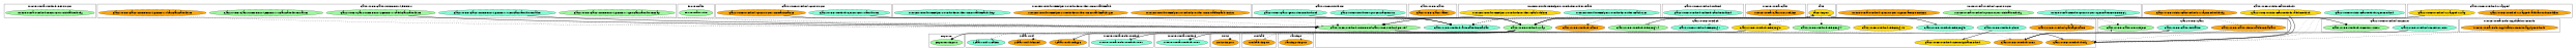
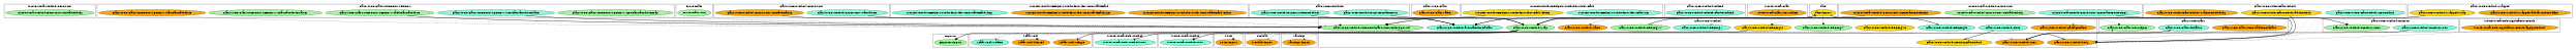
  digraph {
    node [fillcolor=orange style=filled]
    edge [arrowhead=onormal style=bold]
    "warnings::import"
    "Moose::Meta::Role::Application::ToRole::apply_methods"
    "Class::MOP::Mixin::HasMethods::add_method" [fillcolor=gold]
    "Class::MOP::Mixin::HasMethods::wrap_method_body"
    "Class::MOP::Mixin::HasMethods::get_method" [fillcolor=aquamarine]
    "Class::MOP::Method::Inlined::can_be_inlined" [fillcolor=aquamarine]
    "Moose::Meta::Method::Constructor::_initialize_body" [fillcolor=palegreen]
    "Moose::Meta::Method::Constructor::_generate_BUILDALL"
    n9 [fillcolor=aquamarine label="Moose::Meta::ToRole::Constructor::_generate_BUILDARGS"]
    "Scalar::Util::reftype"
    "Scalar::Util::blessed"
    "Scalar::Util::weaken" [fillcolor=aquamarine]
    "Class::MOP::Method::Wrapped::add_around_modifier"
    "Class::MOP::Method::Wrapped::wrap" [fillcolor=gold]
    "Moose::Meta::Class::new_object"
    "Class::MOP::Class::_immutable_metaclass"
    "Class::MOP::Class::initialize" [fillcolor=aquamarine]
    "Class::MOP::Class::new_object" [fillcolor=palegreen]
    "Moose::Meta::Method::Destructor::_initialize_body" [fillcolor=palegreen]
    "Exporter::import" [fillcolor=palegreen]
    "Class::MOP::Class::__ANON__::SERIAL::1::set_class_attribute_value" [fillcolor=aquamarine]
    "Class::MOP::Class::__ANON__::SERIAL::1::_add_class_attribute" [fillcolor=palegreen]
    "Class::MOP::Class::__ANON__::SERIAL::1::_class_attribute_values" [fillcolor=palegreen]
    "Class::MOP::Class::__ANON__::SERIAL::1::has_class_attribute"
    "Class::MOP::Class::__ANON__::SERIAL::1::get_class_attribute_map" [fillcolor=palegreen]
    "Class::MOP::Method::Accessor::_new" [fillcolor=palegreen]
    "Class::MOP::Method::Accessor::new" [fillcolor=aquamarine]
    "Foo::Domain::size" [fillcolor=palegreen]
    "base::import" [fillcolor=gold]
    "strict::import"
    "Class::MOP::Method::Constructor::_attributes" [fillcolor=aquamarine]
    "Class::MOP::Method::Constructor::_meta_instance"
    "Moose::Meta::Role::Method::_new" [fillcolor=aquamarine]
    "Moose::Meta::Method::_new" [fillcolor=aquamarine]
    "MooseX::AttributeHelpers::MethodProvider::ImmutableHash::keys" [fillcolor=aquamarine]
    "MooseX::AttributeHelpers::MethodProvider::ImmutableHash::exists"
    "MooseX::AttributeHelpers::MethodProvider::ImmutableHash::get"
    "Class::MOP::Attribute::_process_accessors" [fillcolor=aquamarine]
-   "Class::MOP::Attribute::get_write_method_ref" [fillcolor=aquamarine label="Class::MOP::Class::get_write_method_ref"]
+   "Class::MOP::Attribute::get_write_method_ref" [fillcolor=aquamarine]
    "overload::import"
    "Class::MOP::Class:::after"
    "MooseX::AttributeHelpers::MethodProvider::Hash::set" [fillcolor=aquamarine]
    "MooseX::AttributeHelpers::MethodProvider::Hash::delete" [fillcolor=gold]
    "Class::MOP::Method::BEGIN@5" [fillcolor=aquamarine]
    "Class::MOP::Method::clone" [fillcolor=aquamarine]
    "Class::MOP::Method::body"
    "Class::MOP::Method::_new"
    "Class::MOP::Method::BEGIN@7" [fillcolor=aquamarine]
    "Class::MOP::Method::wrap" [fillcolor=palegreen]
    "Class::MOP::Method::package_name"
    "Class::MOP::Method::BEGIN@14" [fillcolor=palegreen]
    "Class::MOP::Method::BEGIN@4" [fillcolor=palegreen]
    "Class::MOP::Method::BEGIN@19" [fillcolor=gold]
    "Class::MOP::Method::BEGIN@8" [fillcolor=gold]
    "Class::MOP::Method::name"
    "Class::MOP::Method::__ANON__[Class/MOP/Method.pm:19]" [fillcolor=palegreen]
    "Class::MOP::Method::associated_metaclass" [fillcolor=aquamarine]
    "Class::MOP::Method::_set_original_method" [fillcolor=gold]
    subgraph cluster_1 {
      label=warnings
      "warnings::import"
    }
    subgraph cluster_2 {
      label="Moose::Meta::Role::Application::ToRole"
      "Moose::Meta::Role::Application::ToRole::apply_methods"
    }
    subgraph cluster_3 {
      label="Class::MOP::Mixin::HasMethods"
      "Class::MOP::Mixin::HasMethods::add_method"
      "Class::MOP::Mixin::HasMethods::wrap_method_body"
      "Class::MOP::Mixin::HasMethods::get_method"
    }
    subgraph cluster_4 {
      label="Class::MOP::Method::Inlined"
      "Class::MOP::Method::Inlined::can_be_inlined"
    }
    subgraph cluster_5 {
      label="Moose::Meta::Method::Constructor"
      "Moose::Meta::Method::Constructor::_initialize_body"
      "Moose::Meta::Method::Constructor::_generate_BUILDALL"
      n9
    }
    subgraph cluster_6 {
      label="Scalar::Util"
      "Scalar::Util::reftype"
      "Scalar::Util::blessed"
      "Scalar::Util::weaken"
    }
    subgraph cluster_7 {
      label="Class::MOP::Method::Wrapped"
      "Class::MOP::Method::Wrapped::add_around_modifier"
      "Class::MOP::Method::Wrapped::wrap"
    }
    subgraph cluster_8 {
      label="Moose::Meta::Class"
      "Moose::Meta::Class::new_object"
    }
    subgraph cluster_9 {
      label="Class::MOP::Class"
      "Class::MOP::Class::_immutable_metaclass"
      "Class::MOP::Class::initialize"
      "Class::MOP::Class::new_object"
    }
    subgraph cluster_10 {
      label="Moose::Meta::Method::Destructor"
      "Moose::Meta::Method::Destructor::_initialize_body"
    }
    subgraph cluster_11 {
      label=Exporter
      "Exporter::import"
    }
    subgraph cluster_12 {
      label="Class::MOP::Class::__ANON__::SERIAL::1"
      "Class::MOP::Class::__ANON__::SERIAL::1::set_class_attribute_value"
      "Class::MOP::Class::__ANON__::SERIAL::1::_add_class_attribute"
      "Class::MOP::Class::__ANON__::SERIAL::1::_class_attribute_values"
      "Class::MOP::Class::__ANON__::SERIAL::1::has_class_attribute"
      "Class::MOP::Class::__ANON__::SERIAL::1::get_class_attribute_map"
    }
    subgraph cluster_13 {
      label="Class::MOP::Method::Accessor"
      "Class::MOP::Method::Accessor::_new"
      "Class::MOP::Method::Accessor::new"
    }
    subgraph cluster_14 {
      label="Foo::Domain"
      "Foo::Domain::size"
    }
    subgraph cluster_15 {
      label=base
      "base::import"
    }
    subgraph cluster_16 {
      label="strict"
      "strict::import"
    }
    subgraph cluster_17 {
      label="Class::MOP::Method::Constructor"
      "Class::MOP::Method::Constructor::_attributes"
      "Class::MOP::Method::Constructor::_meta_instance"
    }
    subgraph cluster_18 {
      label="Moose::Meta::Role::Method"
      "Moose::Meta::Role::Method::_new"
    }
    subgraph cluster_19 {
      label="Moose::Meta::Method"
      "Moose::Meta::Method::_new"
    }
    subgraph cluster_20 {
      label="MooseX::AttributeHelpers::MethodProvider::ImmutableHash"
      "MooseX::AttributeHelpers::MethodProvider::ImmutableHash::keys"
      "MooseX::AttributeHelpers::MethodProvider::ImmutableHash::exists"
      "MooseX::AttributeHelpers::MethodProvider::ImmutableHash::get"
    }
    subgraph cluster_21 {
      label="Class::MOP::Attribute"
      "Class::MOP::Attribute::_process_accessors"
      "Class::MOP::Attribute::get_write_method_ref"
    }
    subgraph cluster_22 {
      label=overload
      "overload::import"
    }
    subgraph cluster_23 {
      label="Class::MOP::Class:"
      "Class::MOP::Class:::after"
    }
    subgraph cluster_24 {
      label="MooseX::AttributeHelpers::MethodProvider::Hash"
      "MooseX::AttributeHelpers::MethodProvider::Hash::set"
      "MooseX::AttributeHelpers::MethodProvider::Hash::delete"
    }
    subgraph cluster_25 {
      label="Class::MOP::Method"
      "Class::MOP::Method::BEGIN@5"
      "Class::MOP::Method::clone"
      "Class::MOP::Method::body"
      "Class::MOP::Method::_new"
      "Class::MOP::Method::BEGIN@7"
      "Class::MOP::Method::wrap"
      "Class::MOP::Method::package_name"
      "Class::MOP::Method::BEGIN@14"
      "Class::MOP::Method::BEGIN@4"
      "Class::MOP::Method::BEGIN@19"
      "Class::MOP::Method::BEGIN@8"
      "Class::MOP::Method::name"
      "Class::MOP::Method::__ANON__[Class/MOP/Method.pm:19]"
      "Class::MOP::Method::associated_metaclass"
      "Class::MOP::Method::_set_original_method"
    }
    "Moose::Meta::Role::Application::ToRole::apply_methods" -> "Class::MOP::Method::body" [style=dashed]
    "Class::MOP::Mixin::HasMethods::add_method" -> "Class::MOP::Method::body"
    "Class::MOP::Mixin::HasMethods::add_method" -> "Class::MOP::Method::package_name" [arrowhead=tee style=dotted]
    "Class::MOP::Mixin::HasMethods::wrap_method_body" -> "Class::MOP::Method::wrap" [arrowhead=box style=dashed]
    "Class::MOP::Mixin::HasMethods::get_method" -> "Class::MOP::Method::body" [arrowhead=tee style=dotted]
    "Class::MOP::Method::Inlined::can_be_inlined" -> "Class::MOP::Method::name" [arrowhead=tee style=dotted]
    "Class::MOP::Method::Inlined::can_be_inlined" -> "Class::MOP::Method::associated_metaclass" [style=dashed]
    "Moose::Meta::Method::Constructor::_initialize_body" -> "Class::MOP::Method::associated_metaclass" [arrowhead=box style=dashed]
-   "Moose::Meta::Method::Constructor::_generate_BUILDALL" -> "Class::MOP::Method::associated_metaclass" [arrowhead=tee style=dotted]
+   "Moose::Meta::Method::Constructor::_generate_BUILDALL" -> "Class::MOP::Method::associated_metaclass" [arrowhead=tee]
    n9 -> "Class::MOP::Method::body"
    n9 -> "Class::MOP::Method::associated_metaclass" [arrowhead=tee style=dotted]
    "Class::MOP::Method::Wrapped::add_around_modifier" -> "Class::MOP::Method::body" [style=dotted]
    "Class::MOP::Method::Wrapped::wrap" -> "Class::MOP::Method::body" [arrowhead=tee style=dotted]
    "Class::MOP::Method::Wrapped::wrap" -> "Class::MOP::Method::wrap"
    "Moose::Meta::Class::new_object" -> "Class::MOP::Method::__ANON__[Class/MOP/Method.pm:19]" [arrowhead=box style=dotted]
    "Class::MOP::Class::_immutable_metaclass" -> "Class::MOP::Method::body" [style=dashed]
    "Class::MOP::Class::_immutable_metaclass" -> "Class::MOP::Method::name" [style=dashed]
    "Moose::Meta::Method::Destructor::_initialize_body" -> "Class::MOP::Method::associated_metaclass" [arrowhead=box style=dotted]
    "Class::MOP::Class::__ANON__::SERIAL::1::set_class_attribute_value" -> "Class::MOP::Method::__ANON__[Class/MOP/Method.pm:19]" [arrowhead=tee]
    "Class::MOP::Class::__ANON__::SERIAL::1::_add_class_attribute" -> "Class::MOP::Method::__ANON__[Class/MOP/Method.pm:19]" [arrowhead=box]
    "Class::MOP::Class::__ANON__::SERIAL::1::_class_attribute_values" -> "Class::MOP::Method::__ANON__[Class/MOP/Method.pm:19]" [arrowhead=box style=dotted]
    "Class::MOP::Class::__ANON__::SERIAL::1::has_class_attribute" -> "Class::MOP::Method::__ANON__[Class/MOP/Method.pm:19]" [arrowhead=tee style=dashed]
    "Class::MOP::Class::__ANON__::SERIAL::1::get_class_attribute_map" -> "Class::MOP::Method::__ANON__[Class/MOP/Method.pm:19]" [style=dashed]
    "Class::MOP::Method::Accessor::new" -> "Class::MOP::Method::_new" [arrowhead=tee]
    "Foo::Domain::size" -> "Class::MOP::Method::__ANON__[Class/MOP/Method.pm:19]" [arrowhead=tee style=dotted]
    "base::import" -> "Class::MOP::Class::new_object" [arrowhead=box style=dashed]
    "base::import" -> "Class::MOP::Method::BEGIN@5"
    "base::import" -> "Class::MOP::Method::BEGIN@7" [style=dashed]
    "base::import" -> "Class::MOP::Method::BEGIN@14" [style=dotted]
    "base::import" -> "Class::MOP::Method::BEGIN@4" [arrowhead=box style=dashed]
    "base::import" -> "Class::MOP::Method::BEGIN@8" [arrowhead=box style=dashed]
    "Class::MOP::Method::Constructor::_attributes" -> "Class::MOP::Method::associated_metaclass" [arrowhead=box]
    "Class::MOP::Method::Constructor::_meta_instance" -> "Class::MOP::Method::associated_metaclass" [arrowhead=tee]
    "MooseX::AttributeHelpers::MethodProvider::ImmutableHash::keys" -> "Class::MOP::Method::__ANON__[Class/MOP/Method.pm:19]" [arrowhead=box style=dotted]
    "MooseX::AttributeHelpers::MethodProvider::ImmutableHash::exists" -> "Class::MOP::Method::__ANON__[Class/MOP/Method.pm:19]" [arrowhead=box style=dotted]
    "MooseX::AttributeHelpers::MethodProvider::ImmutableHash::get" -> "Class::MOP::Method::__ANON__[Class/MOP/Method.pm:19]" [style=dashed]
    "Class::MOP::Attribute::_process_accessors" -> "Class::MOP::Method::wrap"
    "Class::MOP::Attribute::get_write_method_ref" -> "Class::MOP::Method::wrap" [arrowhead=tee]
    "Class::MOP::Class:::after" -> "Class::MOP::Method::wrap" [arrowhead=tee style=dotted]
    "Class::MOP::Class:::after" -> "Class::MOP::Method::__ANON__[Class/MOP/Method.pm:19]" [style=dashed]
    "MooseX::AttributeHelpers::MethodProvider::Hash::set" -> "Class::MOP::Method::__ANON__[Class/MOP/Method.pm:19]" [style=dashed]
    "MooseX::AttributeHelpers::MethodProvider::Hash::delete" -> "Class::MOP::Method::__ANON__[Class/MOP/Method.pm:19]" [arrowhead=box]
    "Class::MOP::Method::BEGIN@5" -> "warnings::import" [arrowhead=tee style=dotted]
    "Class::MOP::Method::clone" -> "Class::MOP::Method::_set_original_method"
    "Class::MOP::Method::_new" -> "Class::MOP::Class::initialize"
    "Class::MOP::Method::_new" -> "Class::MOP::Class::new_object" [arrowhead=tee style=dashed]
    "Class::MOP::Method::BEGIN@7" -> "Exporter::import" [arrowhead=box style=dotted]
    "Class::MOP::Method::wrap" -> "Scalar::Util::reftype" [arrowhead=tee]
    "Class::MOP::Method::wrap" -> "Scalar::Util::blessed" [arrowhead=box style=dotted]
    "Class::MOP::Method::wrap" -> "Scalar::Util::weaken" [arrowhead=tee style=dashed]
    "Class::MOP::Method::wrap" -> "Class::MOP::Method::Accessor::_new" [arrowhead=box]
    "Class::MOP::Method::wrap" -> "Moose::Meta::Role::Method::_new" [arrowhead=tee]
    "Class::MOP::Method::wrap" -> "Moose::Meta::Method::_new" [arrowhead=box]
    "Class::MOP::Method::wrap" -> "Class::MOP::Method::_new" [style=dotted]
    "Class::MOP::Method::BEGIN@14" -> "base::import" [arrowhead=tee]
    "Class::MOP::Method::BEGIN@4" -> "strict::import" [arrowhead=box style=dotted]
    "Class::MOP::Method::BEGIN@19" -> "overload::import" [style=dashed]
    "Class::MOP::Method::BEGIN@8" -> "Exporter::import"
    "Class::MOP::Method::__ANON__[Class/MOP/Method.pm:19]" -> "Class::MOP::Method::body"
  }
